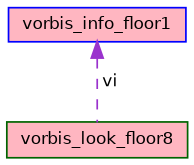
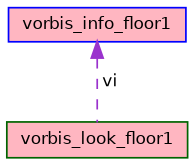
  digraph {
    node [fillcolor=lightpink fontname=Helvetica fontsize=10 shape=record style=filled]
-   n1 [color=darkgreen fontcolor=black height=0.2 label=vorbis_look_floor8 width=0.4]
+   n1 [color=darkgreen fontcolor=black height=0.2 label=vorbis_look_floor1 width=0.4]
    n2 [color=blue height=0.2 label=vorbis_info_floor1 width=0.4]
    n2 -> n1 [color=darkorchid3 dir=back fontname=Helvetica fontsize=10 label=" vi" labelfontname=Helvetica labelfontsize=10 style=dashed]
  }
